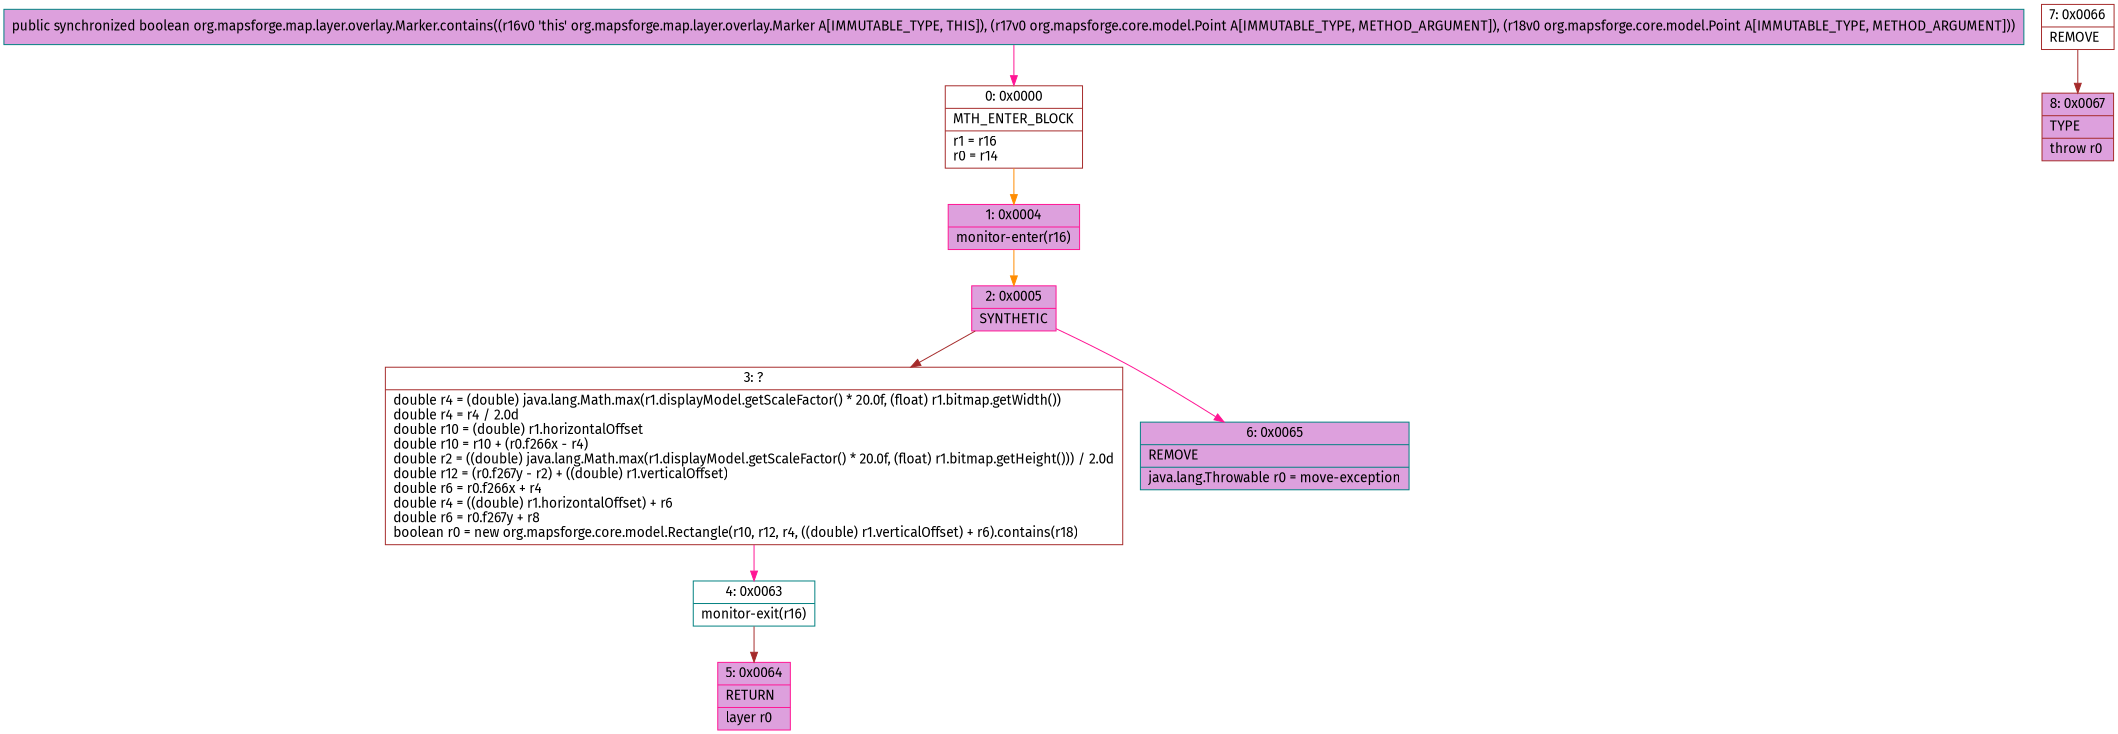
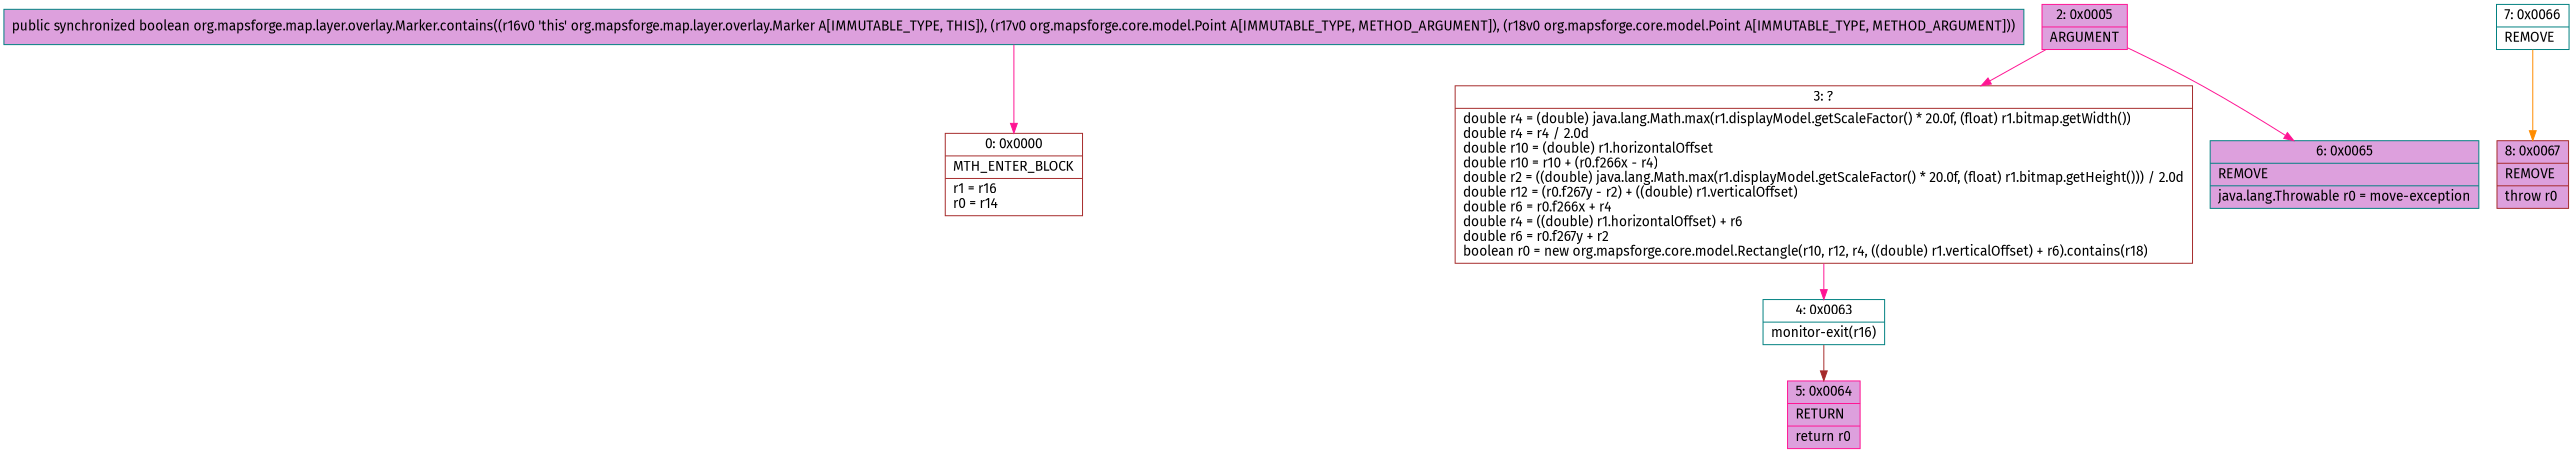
  digraph {
    fontname="Fira Sans"
    node [color=teal fillcolor=plum fontname="Fira Sans" shape=record style=filled]
    edge [color=deeppink fontname="Fira Sans"]
    n1 [color=brown fillcolor=white label="{0\:\ 0x0000|MTH_ENTER_BLOCK\l|r1 = r16\lr0 = r14\l}"]
-   n2 [color=deeppink label="{1\:\ 0x0004|monitor\-enter(r16)\l}"]
-   n3 [color=deeppink label="{2\:\ 0x0005|SYNTHETIC\l}"]
-   n4 [color=brown fillcolor=white label="{3\:\ ?|double r4 = (double) java.lang.Math.max(r1.displayModel.getScaleFactor() * 20.0f, (float) r1.bitmap.getWidth())\ldouble r4 = r4 \/ 2.0d\ldouble r10 = (double) r1.horizontalOffset\ldouble r10 = r10 + (r0.f266x \- r4)\ldouble r2 = ((double) java.lang.Math.max(r1.displayModel.getScaleFactor() * 20.0f, (float) r1.bitmap.getHeight())) \/ 2.0d\ldouble r12 = (r0.f267y \- r2) + ((double) r1.verticalOffset)\ldouble r6 = r0.f266x + r4\ldouble r4 = ((double) r1.horizontalOffset) + r6\ldouble r6 = r0.f267y + r8\lboolean r0 = new org.mapsforge.core.model.Rectangle(r10, r12, r4, ((double) r1.verticalOffset) + r6).contains(r18)\l}"]
+   n3 [color=deeppink label="{2\:\ 0x0005|ARGUMENT\l}"]
+   n4 [color=brown fillcolor=white label="{3\:\ ?|double r4 = (double) java.lang.Math.max(r1.displayModel.getScaleFactor() * 20.0f, (float) r1.bitmap.getWidth())\ldouble r4 = r4 \/ 2.0d\ldouble r10 = (double) r1.horizontalOffset\ldouble r10 = r10 + (r0.f266x \- r4)\ldouble r2 = ((double) java.lang.Math.max(r1.displayModel.getScaleFactor() * 20.0f, (float) r1.bitmap.getHeight())) \/ 2.0d\ldouble r12 = (r0.f267y \- r2) + ((double) r1.verticalOffset)\ldouble r6 = r0.f266x + r4\ldouble r4 = ((double) r1.horizontalOffset) + r6\ldouble r6 = r0.f267y + r2\lboolean r0 = new org.mapsforge.core.model.Rectangle(r10, r12, r4, ((double) r1.verticalOffset) + r6).contains(r18)\l}"]
    n5 [label="{6\:\ 0x0065|REMOVE\l|java.lang.Throwable r0 = move\-exception\l}"]
    n6 [fillcolor=white label="{4\:\ 0x0063|monitor\-exit(r16)\l}"]
-   n7 [color=deeppink label="{5\:\ 0x0064|RETURN\l|layer r0\l}"]
-   n8 [color=brown fillcolor=white label="{7\:\ 0x0066|REMOVE\l}"]
-   n9 [color=brown label="{8\:\ 0x0067|TYPE\l|throw r0\l}"]
+   n7 [color=deeppink label="{5\:\ 0x0064|RETURN\l|return r0\l}"]
+   n8 [fillcolor=white label="{7\:\ 0x0066|REMOVE\l}"]
+   n9 [color=brown label="{8\:\ 0x0067|REMOVE\l|throw r0\l}"]
    n10 [label="{public synchronized boolean org.mapsforge.map.layer.overlay.Marker.contains((r16v0 'this' org.mapsforge.map.layer.overlay.Marker A[IMMUTABLE_TYPE, THIS]), (r17v0 org.mapsforge.core.model.Point A[IMMUTABLE_TYPE, METHOD_ARGUMENT]), (r18v0 org.mapsforge.core.model.Point A[IMMUTABLE_TYPE, METHOD_ARGUMENT])) }"]
-   n1 -> n2 [color=darkorange]
-   n2 -> n3 [color=darkorange]
-   n3 -> n4 [color=brown]
+   n3 -> n4
    n3 -> n5
    n4 -> n6
    n6 -> n7 [color=brown]
-   n8 -> n9 [color=brown]
+   n8 -> n9 [color=darkorange]
    n10 -> n1
  }
